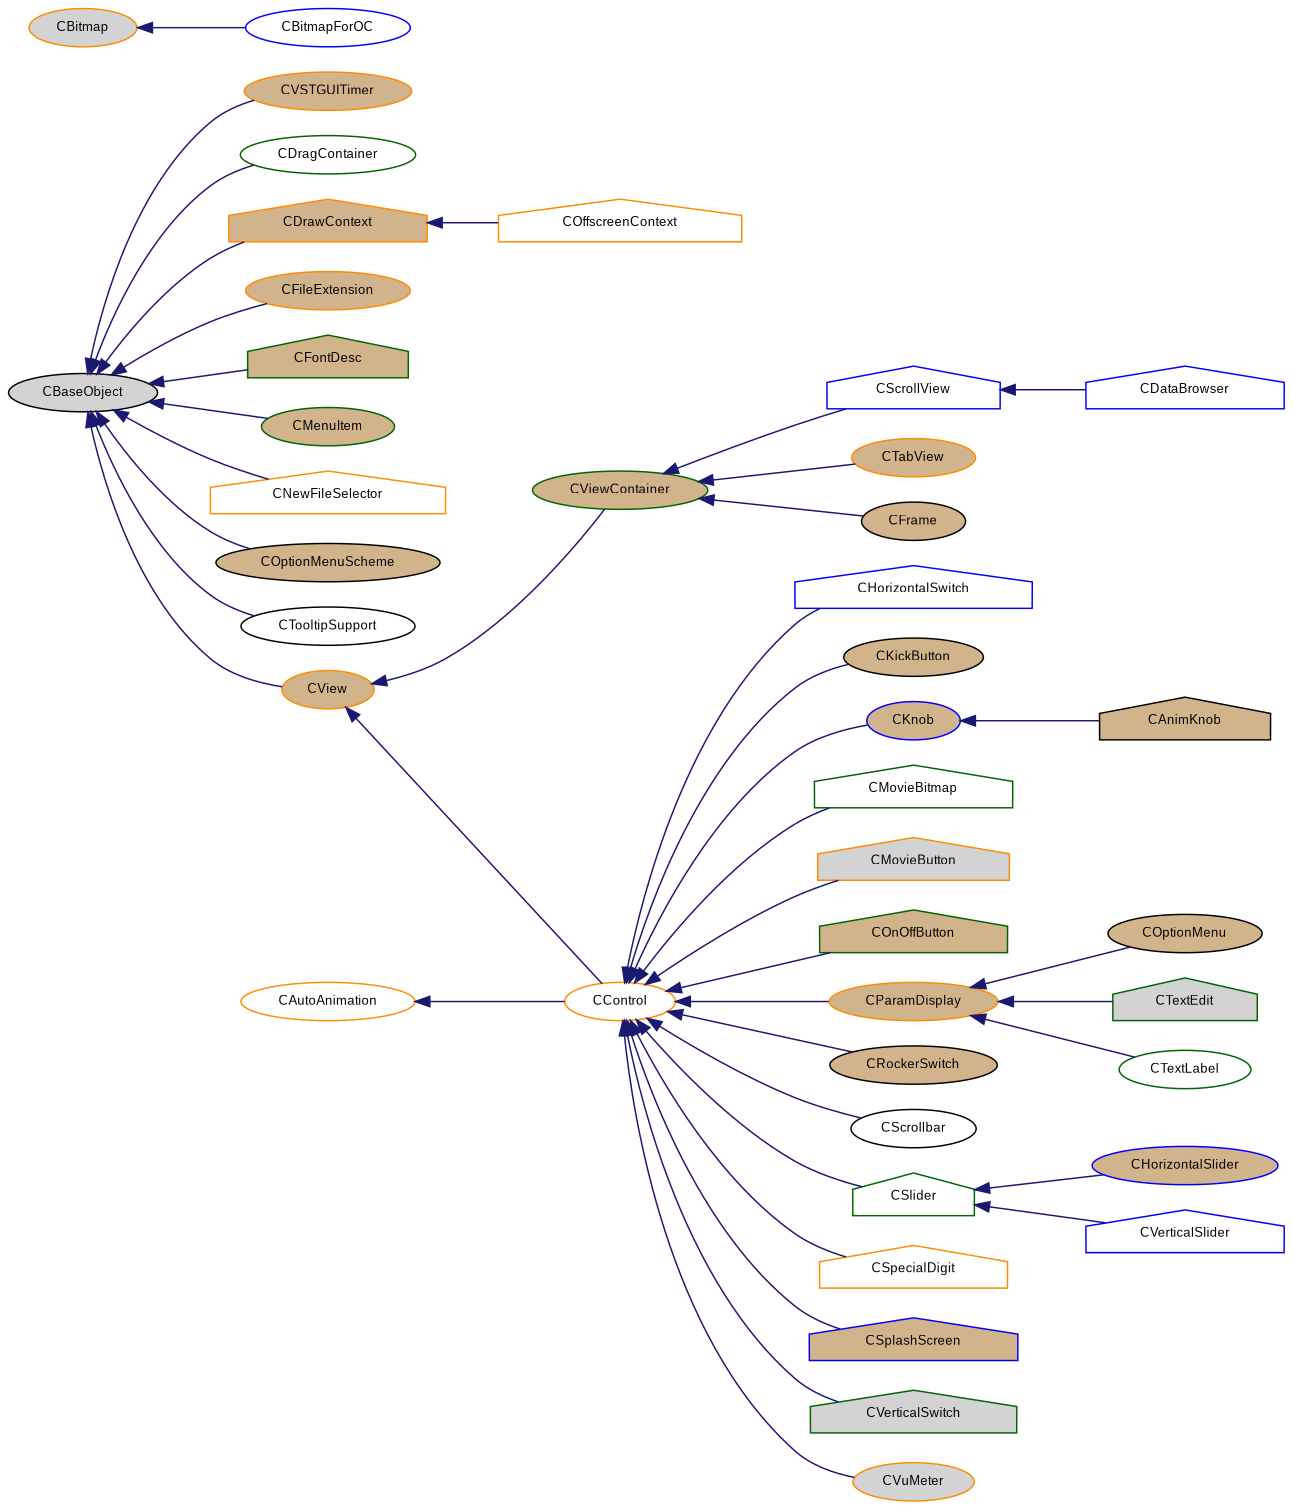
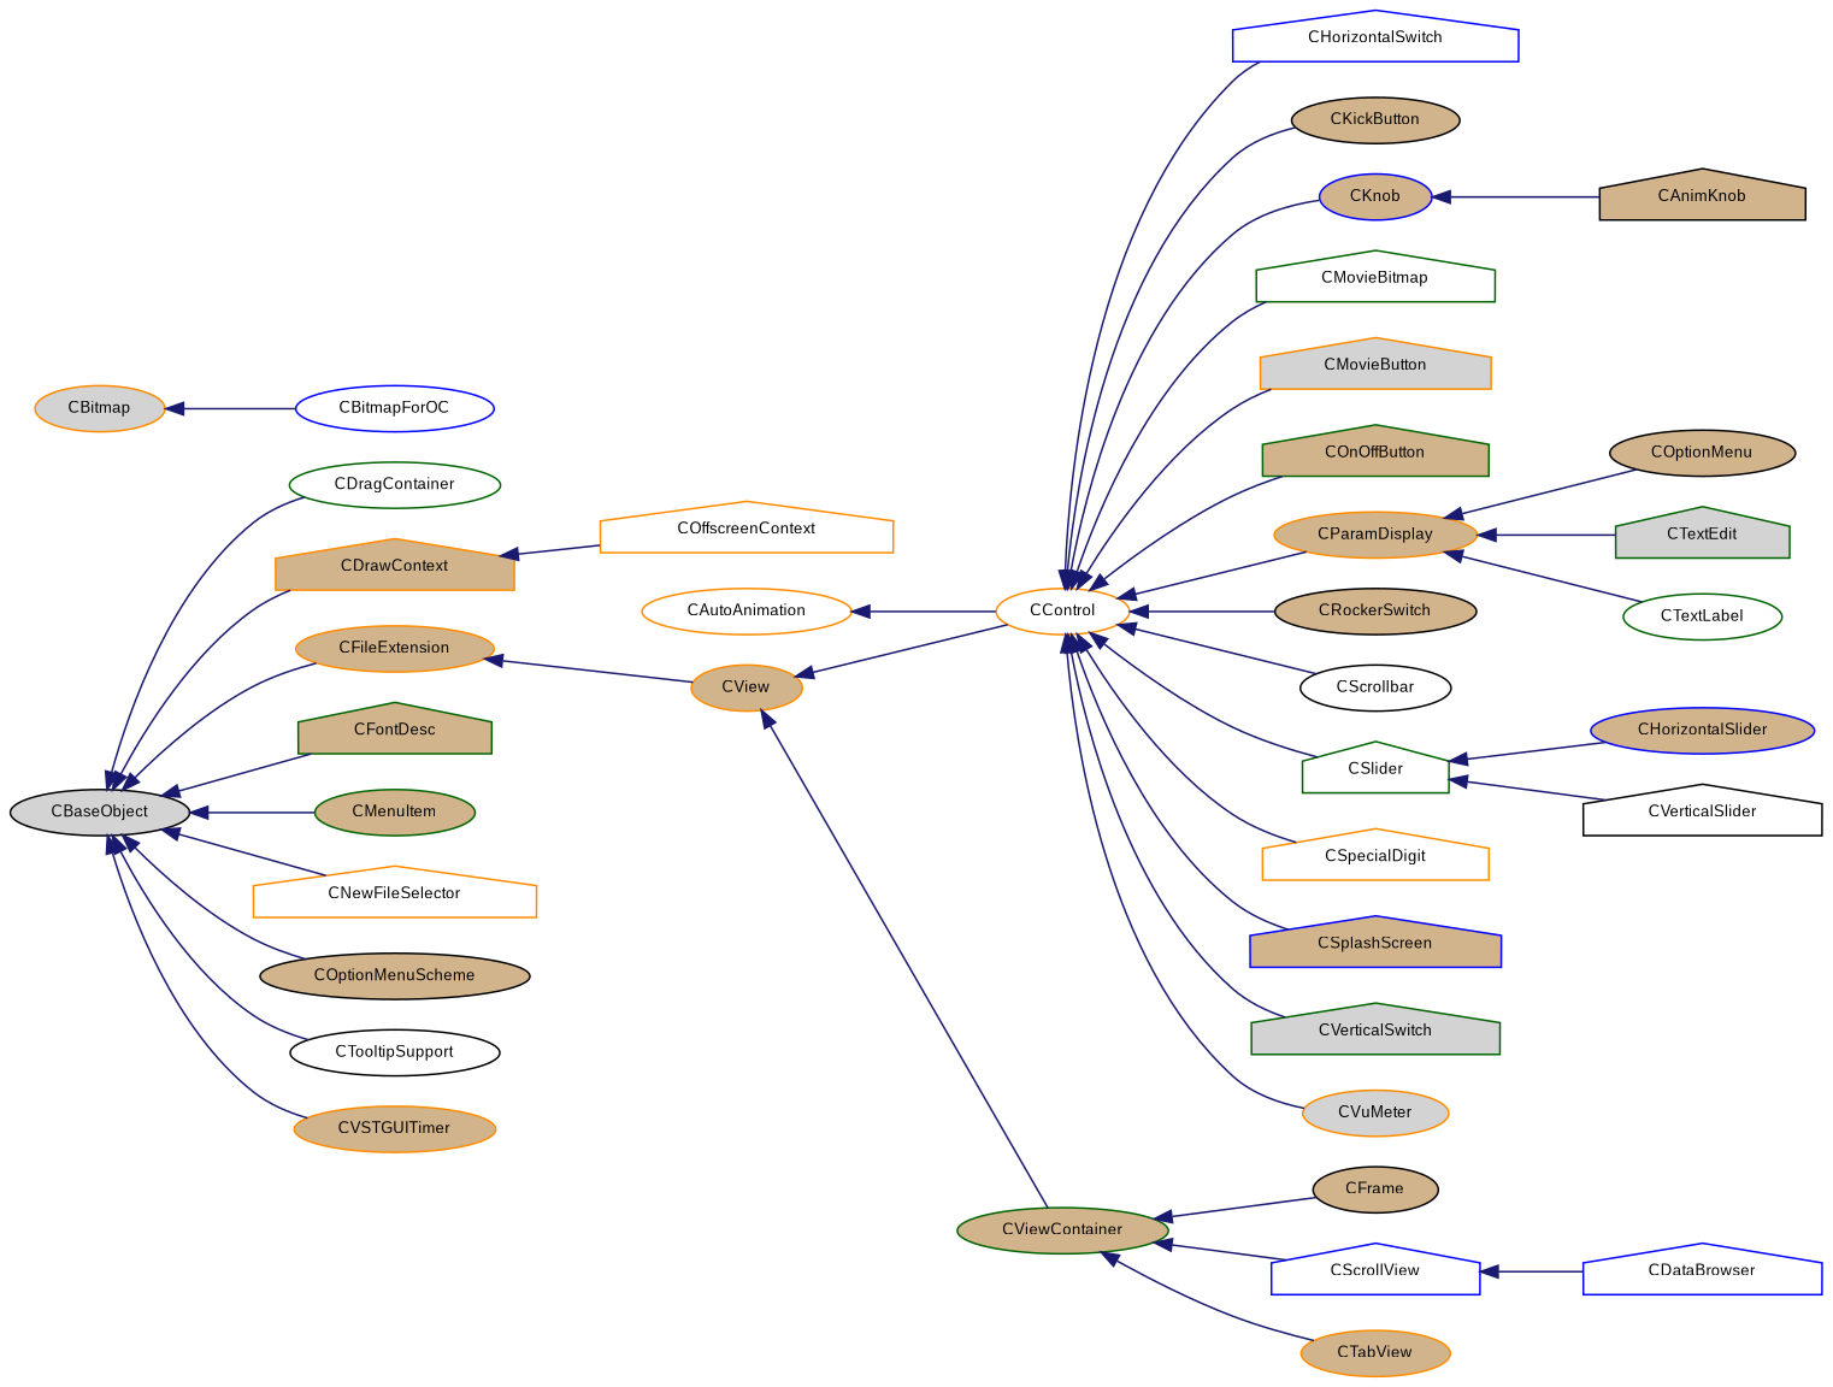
  digraph {
    rankdir=LR
    node [color=darkorange fillcolor=tan fontname=Arial fontsize=9 shape=ellipse style=filled]
    edge [color=midnightblue dir=back fontname=Arial fontsize=9 labelfontname=Arial labelfontsize=9 style=solid]
    n1 [color=black fillcolor=lightgrey fontcolor=black height=0.2 label=CBaseObject width=0.4]
    n2 [color=darkgreen fillcolor=white height=0.2 label=CDragContainer width=0.4]
    n3 [height=0.2 label=CDrawContext shape=house width=0.4]
    n4 [height=0.2 label=CFileExtension width=0.4]
    n5 [color=darkgreen height=0.2 label=CFontDesc shape=house width=0.4]
    n6 [color=darkgreen height=0.2 label=CMenuItem width=0.4]
    n7 [fillcolor=white height=0.2 label=CNewFileSelector shape=house width=0.4]
    n8 [color=black height=0.2 label=COptionMenuScheme width=0.4]
    n9 [color=black fillcolor=white height=0.2 label=CTooltipSupport width=0.4]
    n10 [height=0.2 label=CView width=0.4]
    n11 [height=0.2 label=CVSTGUITimer width=0.4]
    n12 [fillcolor=lightgrey height=0.2 label=CBitmap width=0.4]
    n13 [color=blue fillcolor=white height=0.2 label=CBitmapForOC width=0.4]
    n14 [fillcolor=white height=0.2 label=COffscreenContext shape=house width=0.4]
    n15 [fillcolor=white height=0.2 label=CControl width=0.4]
    n16 [color=darkgreen height=0.2 label=CViewContainer width=0.4]
    n17 [color=blue fillcolor=white height=0.2 label=CHorizontalSwitch shape=house width=0.4]
    n18 [color=black height=0.2 label=CKickButton width=0.4]
    n19 [color=blue height=0.2 label=CKnob width=0.4]
    n20 [color=darkgreen fillcolor=white height=0.2 label=CMovieBitmap shape=house width=0.4]
    n21 [fillcolor=lightgrey height=0.2 label=CMovieButton shape=house width=0.4]
    n22 [color=darkgreen height=0.2 label=COnOffButton shape=house width=0.4]
    n23 [height=0.2 label=CParamDisplay width=0.4]
    n24 [color=black height=0.2 label=CRockerSwitch width=0.4]
    n25 [color=black fillcolor=white height=0.2 label=CScrollbar width=0.4]
    n26 [color=darkgreen fillcolor=white height=0.2 label=CSlider shape=house width=0.4]
    n27 [fillcolor=white height=0.2 label=CSpecialDigit shape=house width=0.4]
    n28 [color=blue height=0.2 label=CSplashScreen shape=house width=0.4]
    n29 [color=darkgreen fillcolor=lightgrey height=0.2 label=CVerticalSwitch shape=house width=0.4]
    n30 [fillcolor=lightgrey height=0.2 label=CVuMeter width=0.4]
    n31 [color=black height=0.2 label=CFrame width=0.4]
    n32 [color=blue fillcolor=white height=0.2 label=CScrollView shape=house width=0.4]
    n33 [height=0.2 label=CTabView width=0.4]
    n34 [fillcolor=white height=0.2 label=CAutoAnimation width=0.4]
    n35 [color=black height=0.2 label=CAnimKnob shape=house width=0.4]
    n36 [color=black height=0.2 label=COptionMenu width=0.4]
    n37 [color=darkgreen fillcolor=lightgrey height=0.2 label=CTextEdit shape=house width=0.4]
    n38 [color=darkgreen fillcolor=white height=0.2 label=CTextLabel width=0.4]
    n39 [color=blue height=0.2 label=CHorizontalSlider width=0.4]
-   n40 [color=blue fillcolor=white height=0.2 label=CVerticalSlider shape=house width=0.4]
+   n40 [color=black fillcolor=white height=0.2 label=CVerticalSlider shape=house width=0.4]
    n41 [color=blue fillcolor=white height=0.2 label=CDataBrowser shape=house width=0.4]
    n1 -> n2
    n1 -> n3
    n1 -> n4
    n1 -> n5
    n1 -> n6
    n1 -> n7
    n1 -> n8
    n1 -> n9
-   n1 -> n10
+   n4 -> n10
    n1 -> n11
    n3 -> n14
    n10 -> n15
    n10 -> n16
    n12 -> n13
    n15 -> n17
    n15 -> n18
    n15 -> n19
    n15 -> n20
    n15 -> n21
    n15 -> n22
    n15 -> n23
    n15 -> n24
    n15 -> n25
    n15 -> n26
    n15 -> n27
    n15 -> n28
    n15 -> n29
    n15 -> n30
    n16 -> n31
    n16 -> n32
    n16 -> n33
    n19 -> n35
    n23 -> n36
    n23 -> n37
    n23 -> n38
    n26 -> n39
    n26 -> n40
    n32 -> n41
    n34 -> n15
  }
